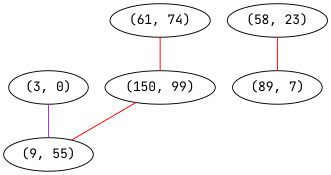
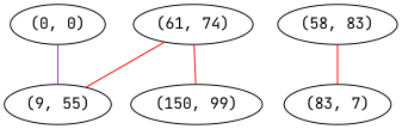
  graph {
    fontname="JetBrains Mono"
    node [fontname="JetBrains Mono"]
    edge [color=red fontname="JetBrains Mono" weight=1]
-   "(0, 0)" [label="(3, 0)"]
+   "(0, 0)"
    "(9, 55)"
-   "(58, 23)"
-   "(89, 7)"
+   "(58, 23)" [label="(58, 83)"]
+   "(89, 7)" [label="(83, 7)"]
    "(61, 74)"
    n6 [label="(150, 99)"]
    "(0, 0)" -- "(9, 55)" [color=purple weight=4]
    "(58, 23)" -- "(89, 7)"
-   n6 -- "(9, 55)"
+   "(61, 74)" -- "(9, 55)"
    "(61, 74)" -- n6
  }
